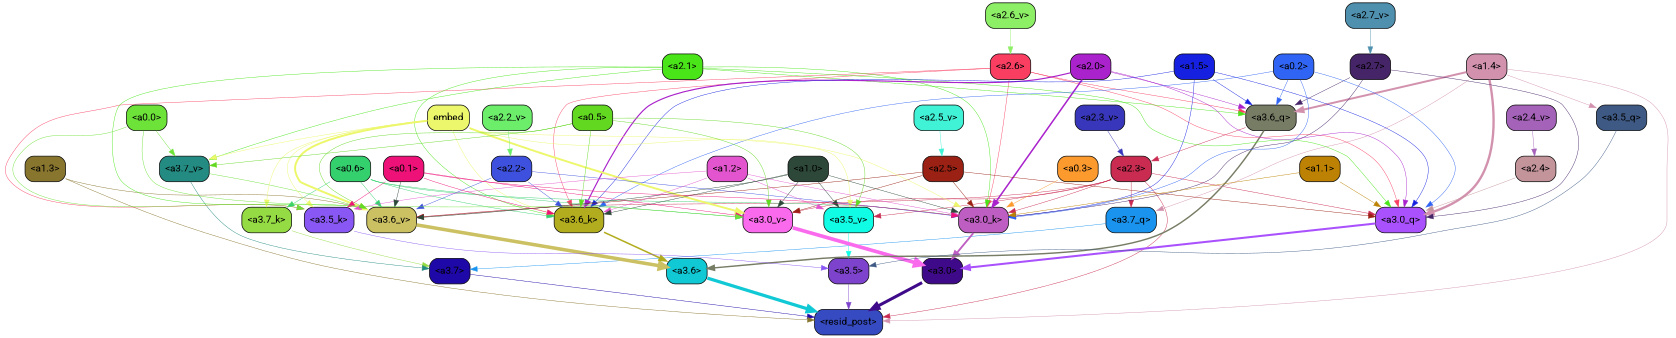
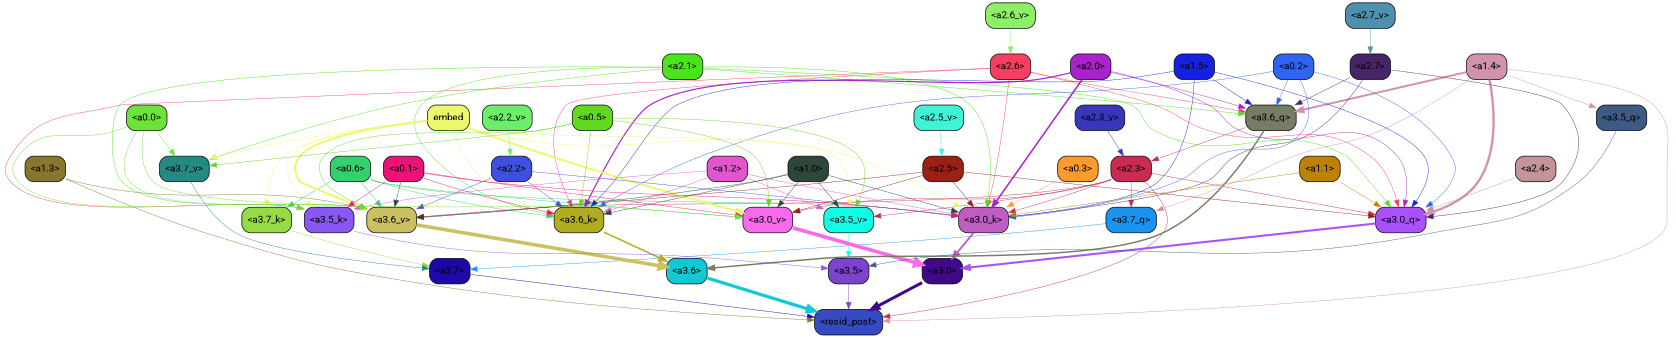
  strict digraph {
    fontname=Roboto
    splines=true
    node [color=black fontname=Roboto shape=box style="filled, rounded"]
    edge [color="#c92b51" fontname=Roboto penwidth=0.6]
    "<a3.7>" [fillcolor="#1e08a7"]
    "<resid_post>" [fillcolor="#364bc2"]
    "<a3.6>" [fillcolor="#11c9d5"]
    "<a3.5>" [fillcolor="#7d43cc"]
    "<a3.0>" [fillcolor="#3f0a89"]
    "<a2.3>" [fillcolor="#c92b51"]
    "<a3.7_q>" [fillcolor="#1a93ef"]
    "<a3.0_q>" [fillcolor="#aa51fe"]
    "<a3.0_k>" [fillcolor="#bf5ec2"]
    "<a3.6_v>" [fillcolor="#cbc062"]
    "<a3.5_v>" [fillcolor="#10fce5"]
    "<a3.0_v>" [fillcolor="#fa6aed"]
    "<a3.6_q>" [fillcolor="#777d65"]
    "<a1.4>" [fillcolor="#d292ae"]
    "<a3.5_q>" [fillcolor="#3e5984"]
    "<a1.3>" [fillcolor="#88752e"]
    "<a3.7_k>" [fillcolor="#95db43"]
    "<a3.6_k>" [fillcolor="#b2ad1f"]
    "<a3.5_k>" [fillcolor="#8957f3"]
    "<a3.7_v>" [fillcolor="#238b81"]
    "<a2.7>" [fillcolor="#462468"]
    "<a2.6>" [fillcolor="#f93e62"]
    "<a2.1>" [fillcolor="#49e518"]
    "<a2.0>" [fillcolor="#a922cb"]
    "<a1.5>" [fillcolor="#1620e0"]
    "<a0.2>" [fillcolor="#3064f4"]
    "<a2.5>" [fillcolor="#9a2113"]
    "<a2.4>" [fillcolor="#c4949b"]
    "<a1.1>" [fillcolor="#bd8203"]
    "<a0.6>" [fillcolor="#34d06e"]
    embed [fillcolor="#ecf76b"]
    "<a2.2>" [fillcolor="#3e51de"]
    "<a1.2>" [fillcolor="#e355ce"]
    "<a1.0>" [fillcolor="#2d4839"]
    "<a0.5>" [fillcolor="#62d821"]
    "<a0.1>" [fillcolor="#ed1178"]
    "<a0.0>" [fillcolor="#6de238"]
    "<a0.3>" [fillcolor="#fd9a2e"]
    "<a2.7_v>" [fillcolor="#4e90ae"]
    "<a2.6_v>" [fillcolor="#8def65"]
    "<a2.5_v>" [fillcolor="#40f3d6"]
-   "<a2.4_v>" [fillcolor="#a562b9"]
    "<a2.3_v>" [fillcolor="#3837bb"]
    "<a2.2_v>" [fillcolor="#6cee6b"]
    "<a3.7>" -> "<resid_post>" [color="#1e08a7" penwidth=0.6239100098609924]
    "<a3.6>" -> "<resid_post>" [color="#11c9d5" penwidth=4.569062113761902]
    "<a3.5>" -> "<resid_post>" [color="#7d43cc"]
    "<a3.0>" -> "<resid_post>" [color="#3f0a89" penwidth=4.283544182777405]
    "<a2.3>" -> "<resid_post>"
    "<a2.3>" -> "<a3.7_q>"
    "<a2.3>" -> "<a3.0_q>"
    "<a2.3>" -> "<a3.0_k>"
    "<a2.3>" -> "<a3.6_v>"
    "<a2.3>" -> "<a3.5_v>"
    "<a2.3>" -> "<a3.0_v>"
    "<a3.7_q>" -> "<a3.7>" [color="#1a93ef"]
    "<a3.0_q>" -> "<a3.0>" [color="#aa51fe" penwidth=2.8635367155075073]
    "<a3.0_k>" -> "<a3.0>" [color="#bf5ec2" penwidth=2.632905662059784]
    "<a3.6_v>" -> "<a3.6>" [color="#cbc062" penwidth=4.981305837631226]
    "<a3.5_v>" -> "<a3.5>" [color="#10fce5"]
    "<a3.0_v>" -> "<a3.0>" [color="#fa6aed" penwidth=5.168330669403076]
    "<a3.6_q>" -> "<a3.6>" [color="#777d65" penwidth=2.0347584784030914]
    "<a3.6_q>" -> "<a2.3>"
    "<a1.4>" -> "<resid_post>" [color="#d292ae"]
    "<a1.4>" -> "<a3.7_q>" [color="#d292ae"]
    "<a1.4>" -> "<a3.0_q>" [color="#d292ae" penwidth=3.340754985809326]
    "<a1.4>" -> "<a3.6_q>" [color="#d292ae" penwidth=2.7934007048606873]
    "<a1.4>" -> "<a3.5_q>" [color="#d292ae"]
    "<a3.5_q>" -> "<a3.5>" [color="#3e5984"]
    "<a1.3>" -> "<resid_post>" [color="#88752e"]
    "<a1.3>" -> "<a3.6_v>" [color="#88752e"]
    "<a3.7_k>" -> "<a3.7>" [color="#95db43"]
    "<a3.6_k>" -> "<a3.6>" [color="#b2ad1f" penwidth=2.1760786175727844]
    "<a3.5_k>" -> "<a3.5>" [color="#8957f3"]
    "<a3.7_v>" -> "<a3.7>" [color="#238b81"]
    "<a2.7>" -> "<a3.0_q>" [color="#462468"]
    "<a2.7>" -> "<a3.0_k>" [color="#462468"]
    "<a2.7>" -> "<a3.6_q>" [color="#462468"]
    "<a2.6>" -> "<a3.0_q>" [color="#f93e62"]
    "<a2.6>" -> "<a3.0_k>" [color="#f93e62"]
    "<a2.6>" -> "<a3.6_q>" [color="#f93e62"]
    "<a2.6>" -> "<a3.6_k>" [color="#f93e62"]
    "<a2.6>" -> "<a3.5_k>" [color="#f93e62"]
    "<a2.1>" -> "<a3.0_q>" [color="#49e518"]
    "<a2.1>" -> "<a3.0_k>" [color="#49e518"]
    "<a2.1>" -> "<a3.6_v>" [color="#49e518"]
    "<a2.1>" -> "<a3.6_q>" [color="#49e518"]
    "<a2.1>" -> "<a3.6_k>" [color="#49e518"]
    "<a2.1>" -> "<a3.7_v>" [color="#49e518"]
    "<a2.0>" -> "<a3.0_q>" [color="#a922cb"]
    "<a2.0>" -> "<a3.0_k>" [color="#a922cb" penwidth=2.161143198609352]
    "<a2.0>" -> "<a3.6_q>" [color="#a922cb"]
    "<a2.0>" -> "<a3.6_k>" [color="#a922cb" penwidth=1.6382827460765839]
    "<a1.5>" -> "<a3.0_q>" [color="#1620e0"]
    "<a1.5>" -> "<a3.0_k>" [color="#1620e0"]
    "<a1.5>" -> "<a3.6_q>" [color="#1620e0"]
    "<a1.5>" -> "<a3.6_k>" [color="#1620e0"]
    "<a0.2>" -> "<a3.0_q>" [color="#3064f4"]
    "<a0.2>" -> "<a3.0_k>" [color="#3064f4"]
    "<a0.2>" -> "<a3.6_q>" [color="#3064f4"]
    "<a0.2>" -> "<a3.6_k>" [color="#3064f4"]
    "<a2.5>" -> "<a3.0_q>" [color="#9a2113"]
    "<a2.5>" -> "<a3.0_k>" [color="#9a2113"]
    "<a2.5>" -> "<a3.6_v>" [color="#9a2113"]
    "<a2.5>" -> "<a3.0_v>" [color="#9a2113"]
    "<a2.4>" -> "<a3.0_q>" [color="#c4949b"]
    "<a1.1>" -> "<a3.0_q>" [color="#bd8203"]
    "<a1.1>" -> "<a3.0_k>" [color="#bd8203"]
    "<a0.6>" -> "<a3.0_k>" [color="#34d06e"]
    "<a0.6>" -> "<a3.6_v>" [color="#34d06e"]
    "<a0.6>" -> "<a3.0_v>" [color="#34d06e"]
    "<a0.6>" -> "<a3.7_k>" [color="#34d06e"]
    "<a0.6>" -> "<a3.6_k>" [color="#34d06e"]
    embed -> "<a3.0_k>" [color="#ecf76b"]
    embed -> "<a3.6_v>" [color="#ecf76b" penwidth=2.7825746536254883]
    embed -> "<a3.5_v>" [color="#ecf76b"]
    embed -> "<a3.0_v>" [color="#ecf76b" penwidth=2.6950180530548096]
    embed -> "<a3.7_k>" [color="#ecf76b"]
    embed -> "<a3.6_k>" [color="#ecf76b"]
    embed -> "<a3.5_k>" [color="#ecf76b"]
    embed -> "<a3.7_v>" [color="#ecf76b"]
    "<a2.2>" -> "<a3.0_k>" [color="#3e51de"]
    "<a2.2>" -> "<a3.6_v>" [color="#3e51de"]
    "<a2.2>" -> "<a3.6_k>" [color="#3e51de"]
    "<a1.2>" -> "<a3.0_k>" [color="#e355ce"]
    "<a1.2>" -> "<a3.5_v>" [color="#e355ce"]
    "<a1.2>" -> "<a3.6_k>" [color="#e355ce"]
    "<a1.2>" -> "<a3.5_k>" [color="#e355ce"]
    "<a1.0>" -> "<a3.0_k>" [color="#2d4839"]
    "<a1.0>" -> "<a3.6_v>" [color="#2d4839"]
    "<a1.0>" -> "<a3.5_v>" [color="#2d4839"]
    "<a1.0>" -> "<a3.0_v>" [color="#2d4839"]
    "<a1.0>" -> "<a3.6_k>" [color="#2d4839"]
    "<a0.5>" -> "<a3.6_v>" [color="#62d821"]
    "<a0.5>" -> "<a3.5_v>" [color="#62d821"]
    "<a0.5>" -> "<a3.0_v>" [color="#62d821"]
    "<a0.5>" -> "<a3.6_k>" [color="#62d821"]
    "<a0.5>" -> "<a3.7_v>" [color="#62d821"]
    "<a0.1>" -> "<a3.0_k>" [color="#ed1178"]
    "<a0.1>" -> "<a3.6_v>" [color="#2d4839"]
    "<a0.1>" -> "<a3.0_v>" [color="#ed1178"]
    "<a0.1>" -> "<a3.6_k>" [color="#ed1178"]
    "<a0.1>" -> "<a3.5_k>" [color="#ed1178"]
-   "<a3.7_v>" -> "<a3.6_v>" [color="#6de238"]
+   "<a0.0>" -> "<a3.6_v>" [color="#6de238"]
    "<a0.0>" -> "<a3.0_v>" [color="#6de238"]
    "<a0.0>" -> "<a3.5_k>" [color="#6de238"]
    "<a0.0>" -> "<a3.7_v>" [color="#6de238"]
    "<a0.3>" -> "<a3.0_k>" [color="#fd9a2e"]
    "<a2.7_v>" -> "<a2.7>" [color="#4e90ae"]
    "<a2.6_v>" -> "<a2.6>" [color="#8def65"]
    "<a2.5_v>" -> "<a2.5>" [color="#40f3d6"]
-   "<a2.4_v>" -> "<a2.4>" [color="#a562b9"]
    "<a2.3_v>" -> "<a2.3>" [color="#3837bb"]
    "<a2.2_v>" -> "<a2.2>" [color="#6cee6b"]
  }
